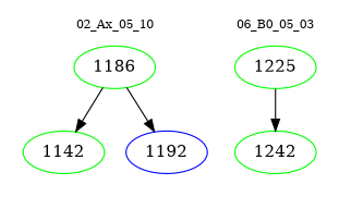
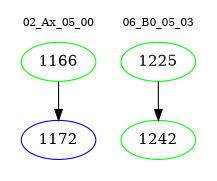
  digraph {
    fontname="DejaVu Serif"
    node [color=green fontname="DejaVu Serif"]
    edge [color=black fontname="DejaVu Serif"]
-   n1 [label=1186]
-   n2 [label=1142]
-   n3 [color=blue label=1192]
+   n1 [label=1166]
+   n3 [color=blue label=1172]
    n4 [label=1225]
    n5 [label=1242]
    subgraph cluster_1 {
      color=white
      fontsize=10
-     label="02_Ax_05_10"
+     label="02_Ax_05_00"
      n1
-     n2
      n3
    }
    subgraph cluster_2 {
      color=white
      fontsize=10
      label="06_B0_05_03"
      n4
      n5
    }
-   n1 -> n2
    n1 -> n3
    n4 -> n5
  }
